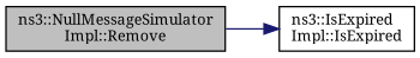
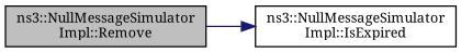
  digraph {
    rankdir=LR
    fontname="Noto Serif"
    node [color=black fontname="Noto Serif" fontsize=10 shape=record style=filled]
    n1 [fillcolor=grey75 fontcolor=black height=0.2 label="ns3::NullMessageSimulator\lImpl::Remove" width=0.4]
-   n2 [fillcolor=white height=0.2 label="ns3::IsExpired\lImpl::IsExpired" width=0.4]
+   n2 [fillcolor=white height=0.2 label="ns3::NullMessageSimulator\lImpl::IsExpired" width=0.4]
    n1 -> n2 [color=midnightblue fontname="Noto Serif" fontsize=10 labelfontname=Helvetica labelfontsize=10 style=solid]
  }
